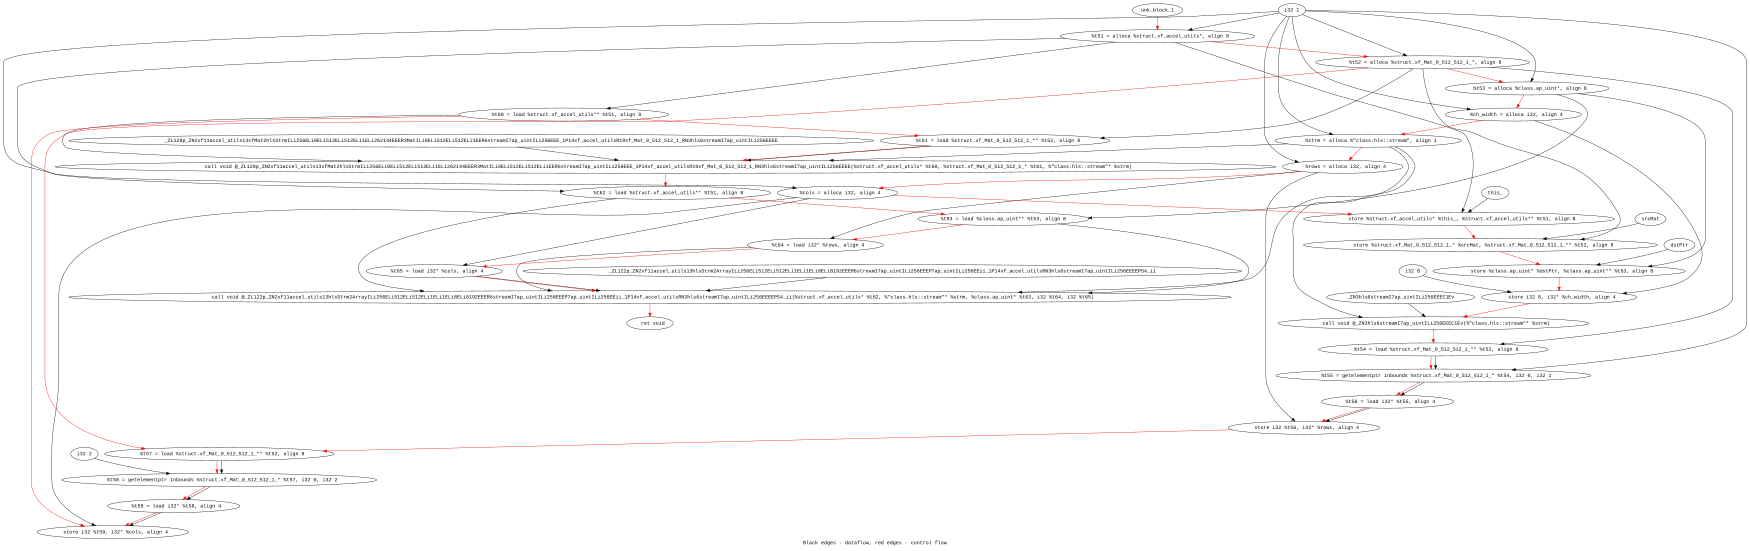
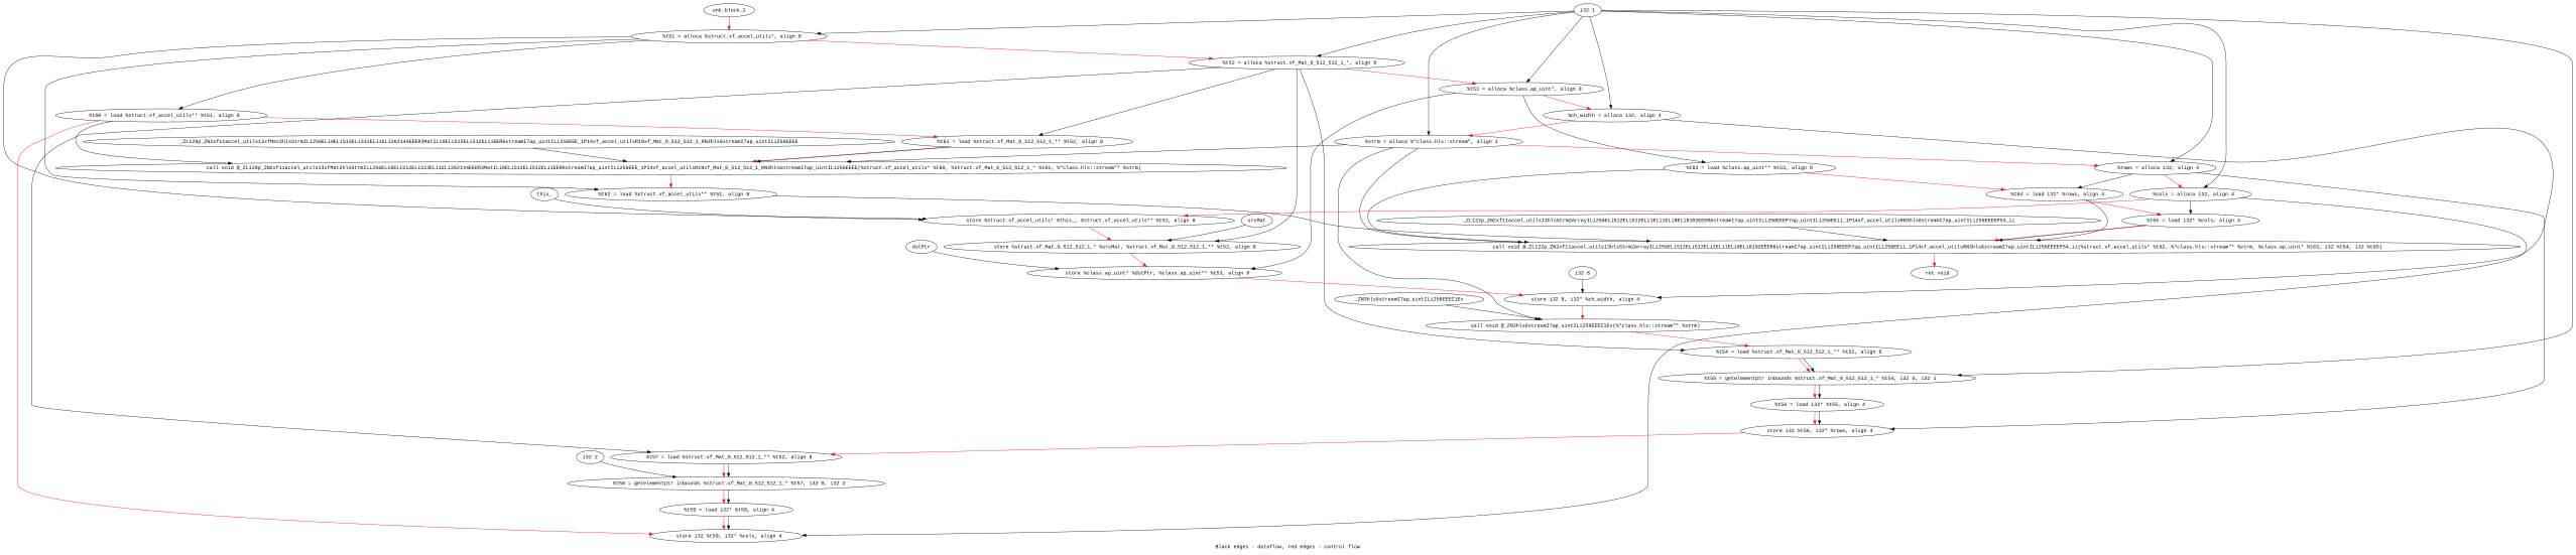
  digraph {
    compound=true
    fontname="Liberation Mono"
    label="Black edges - dataflow, red edges - control flow"
    node [fontname="Liberation Mono"]
    edge [fontname="Liberation Mono"]
    n1 [label="  %t51 = alloca %struct.xf_accel_utils*, align 8"]
    n2 [label="  %t52 = alloca %struct.xf_Mat_0_512_512_1_*, align 8"]
    n3 [label="  store %struct.xf_accel_utils* %this_, %struct.xf_accel_utils** %t51, align 8"]
    n4 [label="  %t60 = load %struct.xf_accel_utils** %t51, align 8"]
    n5 [label="  %t62 = load %struct.xf_accel_utils** %t51, align 8"]
    n6 [label="  %t53 = alloca %class.ap_uint*, align 8"]
    n7 [label="  store %struct.xf_Mat_0_512_512_1_* %srcMat, %struct.xf_Mat_0_512_512_1_** %t52, align 8"]
    n8 [label="  %t54 = load %struct.xf_Mat_0_512_512_1_** %t52, align 8"]
    n9 [label="  %t57 = load %struct.xf_Mat_0_512_512_1_** %t52, align 8"]
    n10 [label="  %t61 = load %struct.xf_Mat_0_512_512_1_** %t52, align 8"]
    n11 [label="  call void @_ZL128p_ZN2xf11accel_utils13xfMat2hlsStrmILi256ELi0ELi512ELi512ELi1ELi262144EEER3MatILi0ELi512ELi512ELi1EER6streamI7ap_uintILi256EEE_1P14xf_accel_utilsR19xf_Mat_0_512_512_1_RN3hls6streamI7ap_uintILi256EEEE(%struct.xf_accel_utils* %t60, %struct.xf_Mat_0_512_512_1_* %t61, %\"class.hls::stream\"* %strm)"]
    n12 [label="  store i32 %t59, i32* %cols, align 4"]
    n13 [label="%t83 = load %class.ap_uint** %t53, align 8"]
    n14 [label="  call void @_ZL122p_ZN2xf11accel_utils13hlsStrm2ArrayILi256ELi512ELi512ELi1ELi1ELi8ELi8192EEER6streamI7ap_uintILi256EEEP7ap_uintILi256EEii_1P14xf_accel_utilsRN3hls6streamI7ap_uintILi256EEEEPS4_ii(%struct.xf_accel_utils* %t62, %\"class.hls::stream\"* %strm, %class.ap_uint* %t63, i32 %t64, i32 %t65)"]
    n15 [label="  %ch_width = alloca i32, align 4"]
    n16 [label="  store %class.ap_uint* %dstPtr, %class.ap_uint** %t53, align 8"]
    n17 [label="  %t55 = getelementptr inbounds %struct.xf_Mat_0_512_512_1_* %t54, i32 0, i32 1"]
    n18 [label="  %t58 = getelementptr inbounds %struct.xf_Mat_0_512_512_1_* %t57, i32 0, i32 2"]
    n19 [label="  %strm = alloca %\"class.hls::stream\", align 1"]
    n20 [label="  store i32 8, i32* %ch_width, align 4"]
    n21 [label="  %t64 = load i32* %rows, align 4"]
    n22 [label="  %rows = alloca i32, align 4"]
    n23 [label="  call void @_ZN3hls6streamI7ap_uintILi256EEEC1Ev(%\"class.hls::stream\"* %strm)"]
    n24 [label="  %cols = alloca i32, align 4"]
    n25 [label="  store i32 %t56, i32* %rows, align 4"]
    n26 [label="  ret void"]
    n27 [label="  %t65 = load i32* %cols, align 4"]
    n28 [label="  %t56 = load i32* %t55, align 4"]
    n29 [label="  %t59 = load i32* %t58, align 4"]
    unk_block_1
    "i32 1"
    this_
    srcMat
    dstPtr
    "i32 8"
    _ZN3hls6streamI7ap_uintILi256EEEC1Ev
    "i32 2"
    _ZL128p_ZN2xf11accel_utils13xfMat2hlsStrmILi256ELi0ELi512ELi512ELi1ELi262144EEER3MatILi0ELi512ELi512ELi1EER6streamI7ap_uintILi256EEE_1P14xf_accel_utilsR19xf_Mat_0_512_512_1_RN3hls6streamI7ap_uintILi256EEEE
    _ZL122p_ZN2xf11accel_utils13hlsStrm2ArrayILi256ELi512ELi512ELi1ELi1ELi8ELi8192EEER6streamI7ap_uintILi256EEEP7ap_uintILi256EEii_1P14xf_accel_utilsRN3hls6streamI7ap_uintILi256EEEEPS4_ii
    n1 -> n2 [color=red weight=2]
    n1 -> n3
    n1 -> n4
    n1 -> n5
    n2 -> n6 [color=red weight=2]
    n2 -> n7
    n2 -> n8
-   n2 -> n9 [color=red]
+   n2 -> n9
    n2 -> n10
    n3 -> n7 [color=red weight=2]
    n4 -> n10 [color=red weight=2]
    n4 -> n11
    n4 -> n12 [color=red weight=2]
-   n5 -> n13 [color=red weight=2]
    n5 -> n14
    n6 -> n13
    n6 -> n15 [color=red weight=2]
    n6 -> n16
    n7 -> n16 [color=red weight=2]
    n8 -> n17 [color=red weight=2]
    n8 -> n17
    n9 -> n18 [color=red weight=2]
    n9 -> n18
    n10 -> n11 [color=red weight=2]
    n10 -> n11
    n11 -> n5 [color=red weight=2]
    n13 -> n14
    n13 -> n21 [color=red weight=2]
    n14 -> n26 [color=red weight=2]
    n15 -> n19 [color=red weight=2]
    n15 -> n20
    n16 -> n20 [color=red weight=2]
    n17 -> n28 [color=red weight=2]
    n17 -> n28
    n18 -> n29 [color=red weight=2]
    n18 -> n29
    n19 -> n11
    n19 -> n14
    n19 -> n22 [color=red weight=2]
    n19 -> n23
    n20 -> n23 [color=red weight=2]
    n21 -> n14
    n21 -> n27 [color=red weight=2]
    n22 -> n21
    n22 -> n24 [color=red weight=2]
    n22 -> n25
    n23 -> n8 [color=red weight=2]
    n24 -> n3 [color=red weight=2]
    n24 -> n12
    n24 -> n27
    n25 -> n9 [color=red weight=2]
    n27 -> n14 [color=red weight=2]
    n27 -> n14
    n28 -> n25 [color=red weight=2]
    n28 -> n25
    n29 -> n12 [color=red weight=2]
    n29 -> n12
    unk_block_1 -> n1 [color=red]
    "i32 1" -> n1
    "i32 1" -> n2
    "i32 1" -> n6
    "i32 1" -> n15
    "i32 1" -> n17
    "i32 1" -> n19
    "i32 1" -> n22
    "i32 1" -> n24
    this_ -> n3
    srcMat -> n7
    dstPtr -> n16
    "i32 8" -> n20
    _ZN3hls6streamI7ap_uintILi256EEEC1Ev -> n23
    "i32 2" -> n18
    _ZL128p_ZN2xf11accel_utils13xfMat2hlsStrmILi256ELi0ELi512ELi512ELi1ELi262144EEER3MatILi0ELi512ELi512ELi1EER6streamI7ap_uintILi256EEE_1P14xf_accel_utilsR19xf_Mat_0_512_512_1_RN3hls6streamI7ap_uintILi256EEEE -> n11
    _ZL122p_ZN2xf11accel_utils13hlsStrm2ArrayILi256ELi512ELi512ELi1ELi1ELi8ELi8192EEER6streamI7ap_uintILi256EEEP7ap_uintILi256EEii_1P14xf_accel_utilsRN3hls6streamI7ap_uintILi256EEEEPS4_ii -> n14
  }
